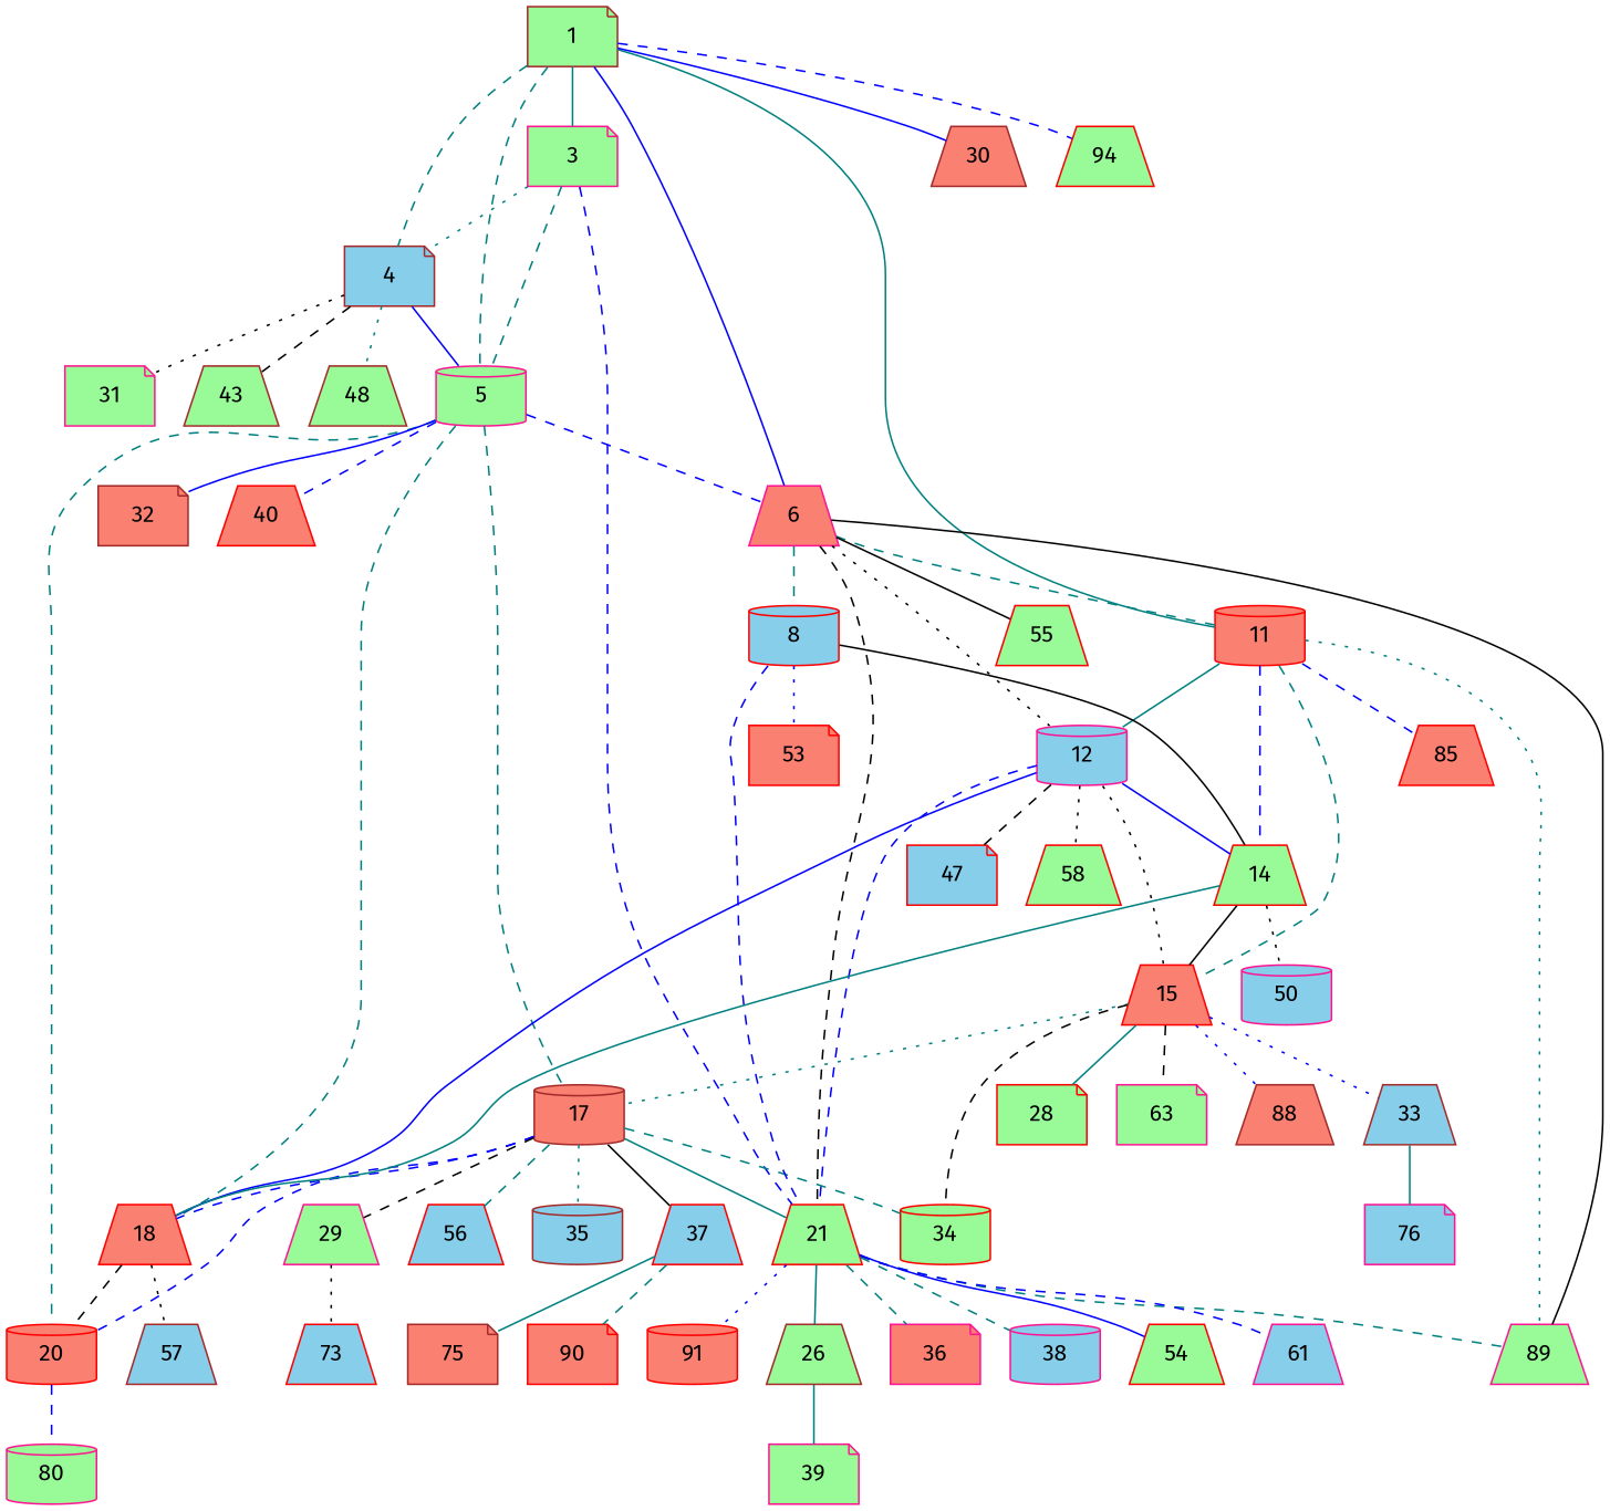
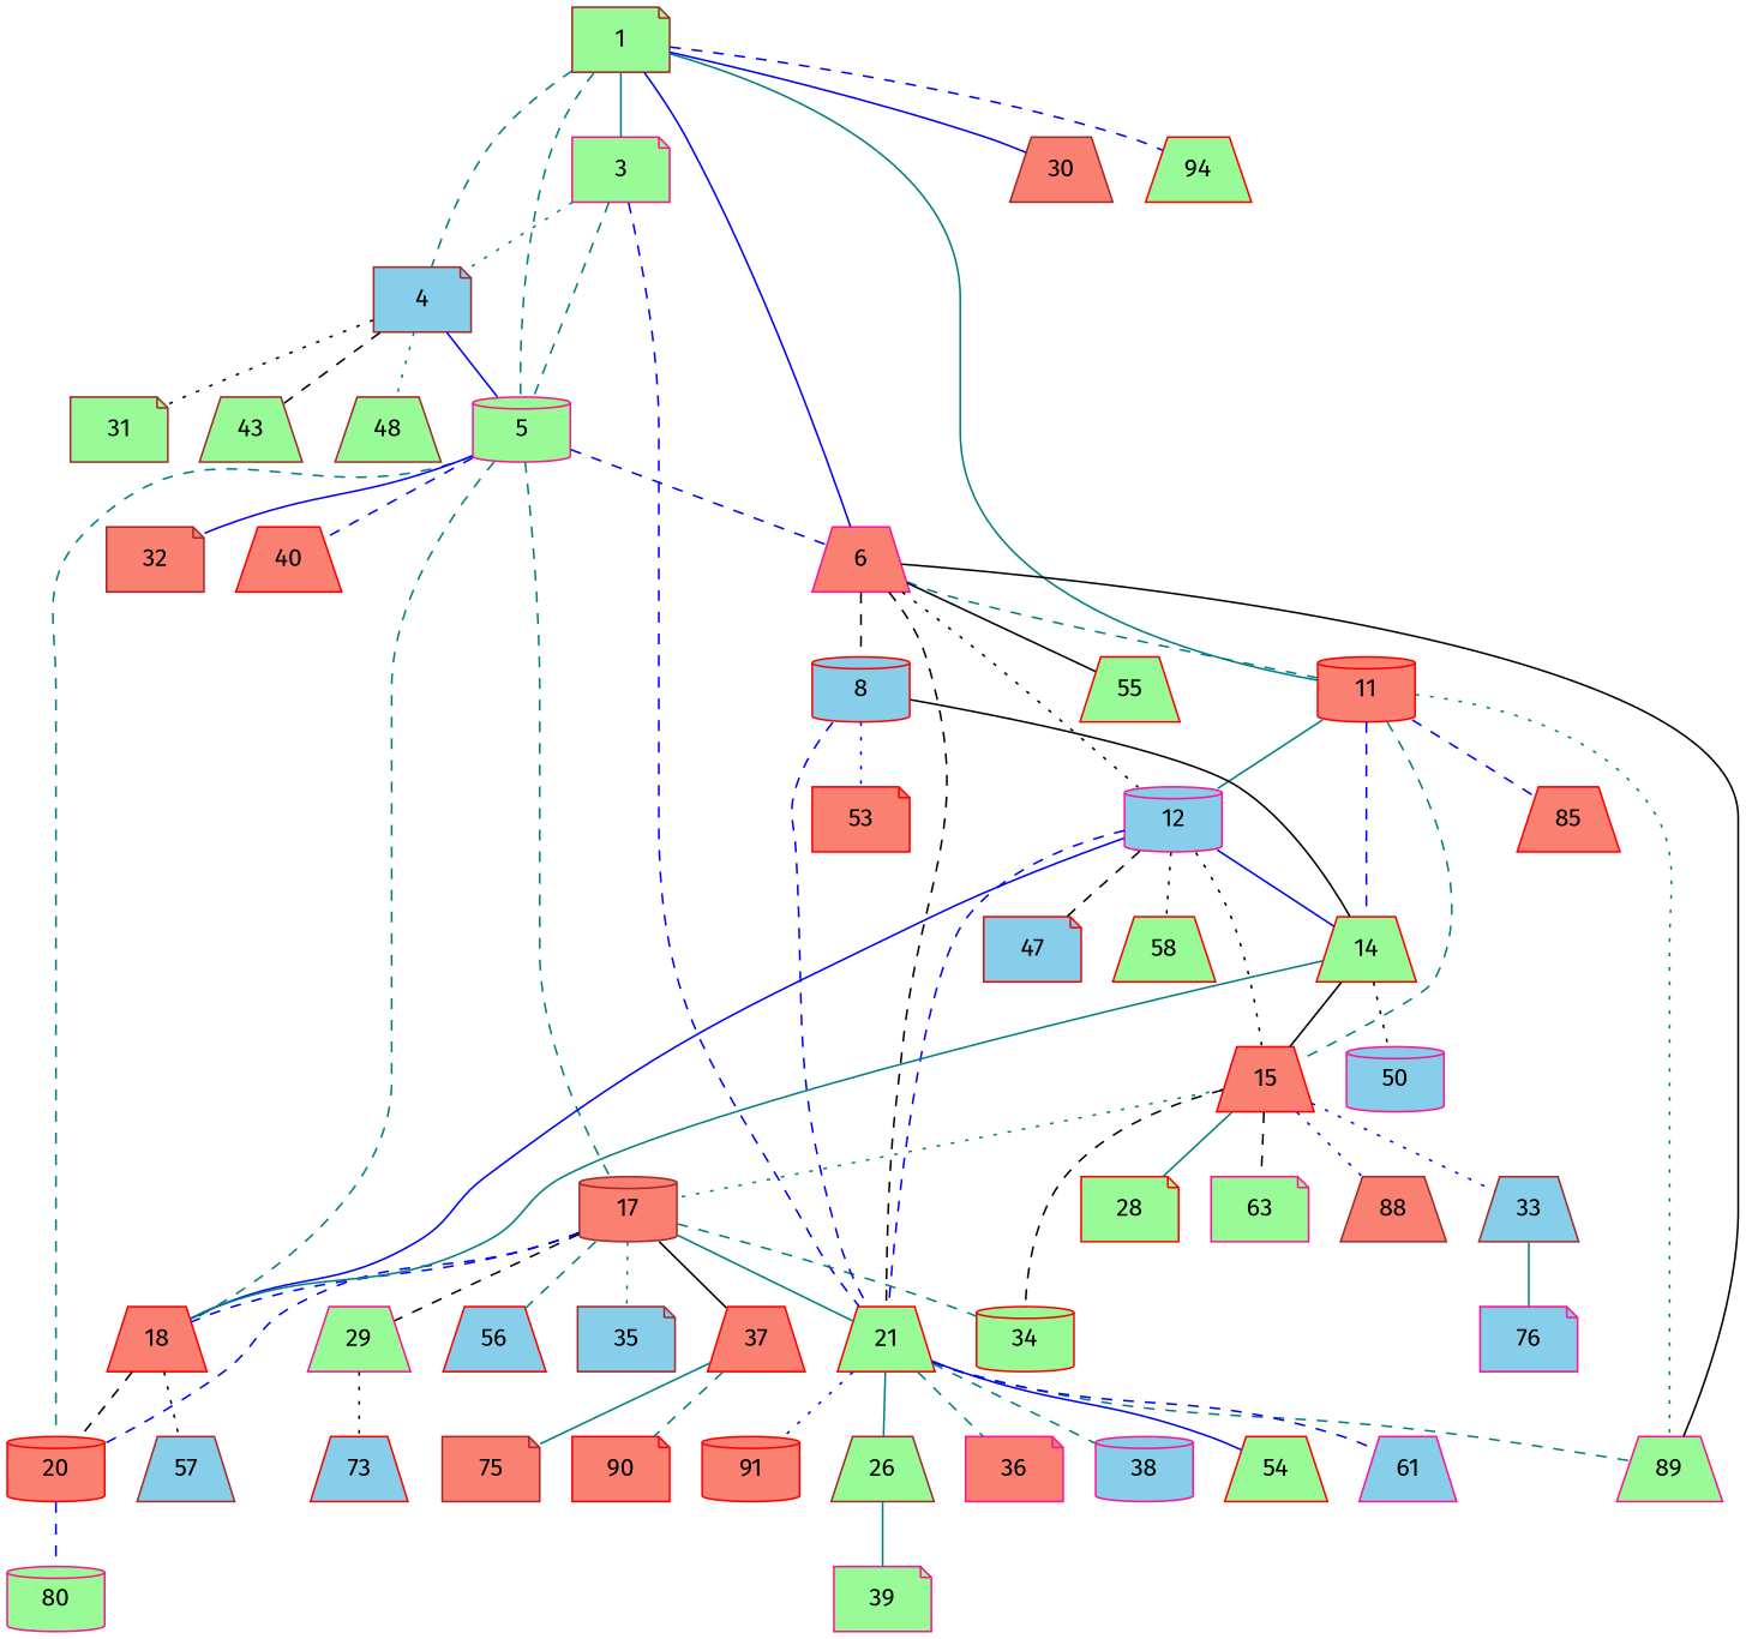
  graph {
    fontname="Fira Sans"
    node [color=red fillcolor=palegreen fontname="Fira Sans" shape=trapezium style=filled]
    edge [color=teal fontname="Fira Sans" style=dashed]
    1 [color=brown shape=note super="+2"]
    3 [color=deeppink shape=note]
    4 [color=brown fillcolor=skyblue shape=note]
    5 [color=deeppink shape=cylinder super="+78+16"]
    6 [color=deeppink fillcolor=salmon super="+49+7+83+10+9"]
    11 [fillcolor=salmon shape=cylinder super="+13+65"]
    30 [color=brown fillcolor=salmon super="+41"]
    94
    21 [super="+22+96"]
-   31 [color=deeppink shape=note super="+95"]
+   31 [color=brown shape=note super="+95"]
    43 [color=brown]
    48 [color=brown]
    17 [color=brown fillcolor=salmon shape=cylinder super="+44+66+52+97+23"]
    18 [fillcolor=salmon]
    20 [fillcolor=salmon shape=cylinder]
    32 [color=brown fillcolor=salmon shape=note]
    40 [fillcolor=salmon]
    8 [fillcolor=skyblue shape=cylinder super="+64+45+62+68+67"]
    12 [color=deeppink fillcolor=skyblue shape=cylinder super="+46+72+81"]
    55
    89 [color=deeppink super="+99"]
    14 [super="+51"]
    15 [fillcolor=salmon]
    85 [fillcolor=salmon super="+87"]
    26 [color=brown]
    36 [color=deeppink fillcolor=salmon shape=note]
    38 [color=deeppink fillcolor=skyblue shape=cylinder]
    54
    n29 [color=deeppink fillcolor=skyblue label=61]
    91 [fillcolor=salmon shape=cylinder]
    34 [shape=cylinder]
    29 [color=deeppink]
-   35 [color=brown fillcolor=skyblue shape=cylinder super="+93"]
-   37 [fillcolor=skyblue]
+   35 [color=brown fillcolor=skyblue shape=note super="+93"]
+   37 [fillcolor=salmon]
    56 [fillcolor=skyblue]
    57 [color=brown fillcolor=skyblue]
    80 [color=deeppink shape=cylinder]
    53 [fillcolor=salmon shape=note]
    47 [fillcolor=skyblue shape=note]
    58
    50 [color=deeppink fillcolor=skyblue shape=cylinder]
    28 [shape=note]
    33 [color=brown fillcolor=skyblue]
    63 [color=deeppink shape=note]
    88 [color=brown fillcolor=salmon]
    76 [color=deeppink fillcolor=skyblue shape=note]
    73 [fillcolor=skyblue]
    75 [color=brown fillcolor=salmon shape=note]
    90 [fillcolor=salmon shape=note]
    39 [color=deeppink shape=note]
    1 -- 3 [style=solid weight=2]
    1 -- 4 [weight=2]
    1 -- 5 [weight=2]
    1 -- 6 [color=blue style=solid]
    1 -- 11 [style=solid]
    1 -- 30 [color=blue style=solid]
    1 -- 94 [color=blue]
    3 -- 4 [style=dotted]
    3 -- 5
    3 -- 21 [color=blue]
    4 -- 5 [color=blue style=solid]
    4 -- 31 [color=black style=dotted]
    4 -- 43 [color=black]
    4 -- 48 [style=dotted]
    5 -- 6 [color=blue]
    5 -- 17 [weight=2]
    5 -- 18 [weight=2]
    5 -- 20 [weight=2]
    5 -- 32 [color=blue style=solid]
    5 -- 40 [color=blue]
    6 -- 11
    6 -- 21 [color=black]
-   6 -- 8 [weight=4]
+   6 -- 8 [color=black weight=4]
    6 -- 12 [color=black style=dotted]
    6 -- 55 [color=black style=solid]
    6 -- 89 [color=black style=solid]
    11 -- 12 [style=solid weight=2]
    11 -- 89 [style=dotted]
    11 -- 14 [color=blue weight=2]
    11 -- 15 [weight=2]
    11 -- 85 [color=blue]
    21 -- 89
    21 -- 26 [style=solid]
    21 -- 36
    21 -- 38
    21 -- 54 [color=blue style=solid]
    21 -- n29 [color=blue]
    21 -- 91 [color=blue style=dotted]
    17 -- 21 [style=solid weight=6]
    17 -- 18 [color=blue]
    17 -- 20 [color=blue]
    17 -- 34
    17 -- 29 [color=black]
    17 -- 35 [style=dotted]
    17 -- 37 [color=black style=solid]
    17 -- 56
    18 -- 20 [color=black]
    18 -- 57 [color=black style=dotted]
    20 -- 80 [color=blue]
    8 -- 21 [color=blue]
    8 -- 14 [color=black style=solid]
    8 -- 53 [color=blue style=dotted]
    12 -- 21 [color=blue]
    12 -- 18 [color=blue style=solid]
    12 -- 14 [color=blue style=solid weight=2]
    12 -- 15 [color=black style=dotted]
    12 -- 47 [color=black]
    12 -- 58 [color=black style=dotted]
    14 -- 18 [style=solid]
    14 -- 15 [color=black style=solid]
    14 -- 50 [color=black style=dotted]
    15 -- 17 [style=dotted]
    15 -- 34 [color=black]
    15 -- 28 [style=solid]
    15 -- 33 [color=blue style=dotted]
    15 -- 63 [color=black]
    15 -- 88 [color=blue style=dotted]
    26 -- 39 [style=solid]
    29 -- 73 [color=black style=dotted]
    37 -- 75 [style=solid]
    37 -- 90
    33 -- 76 [style=solid]
  }
